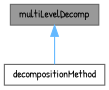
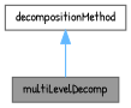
  digraph {
    fontname="Patrick Hand"
    node [color=gray40 fontname="Patrick Hand" fontsize=10 shape=box style=filled]
    n1 [fillcolor=grey60 fontcolor=black height=0.2 label=multiLevelDecomp width=0.4]
    n2 [fillcolor=white height=0.2 label=decompositionMethod width=0.4]
-   n1 -> n2 [color=steelblue1 dir=back fontname="Patrick Hand" fontsize=10 labelfontname=Helvetica labelfontsize=10 style=solid]
+   n2 -> n1 [color=steelblue1 dir=back fontname="Patrick Hand" fontsize=10 labelfontname=Helvetica labelfontsize=10 style=solid]
  }
